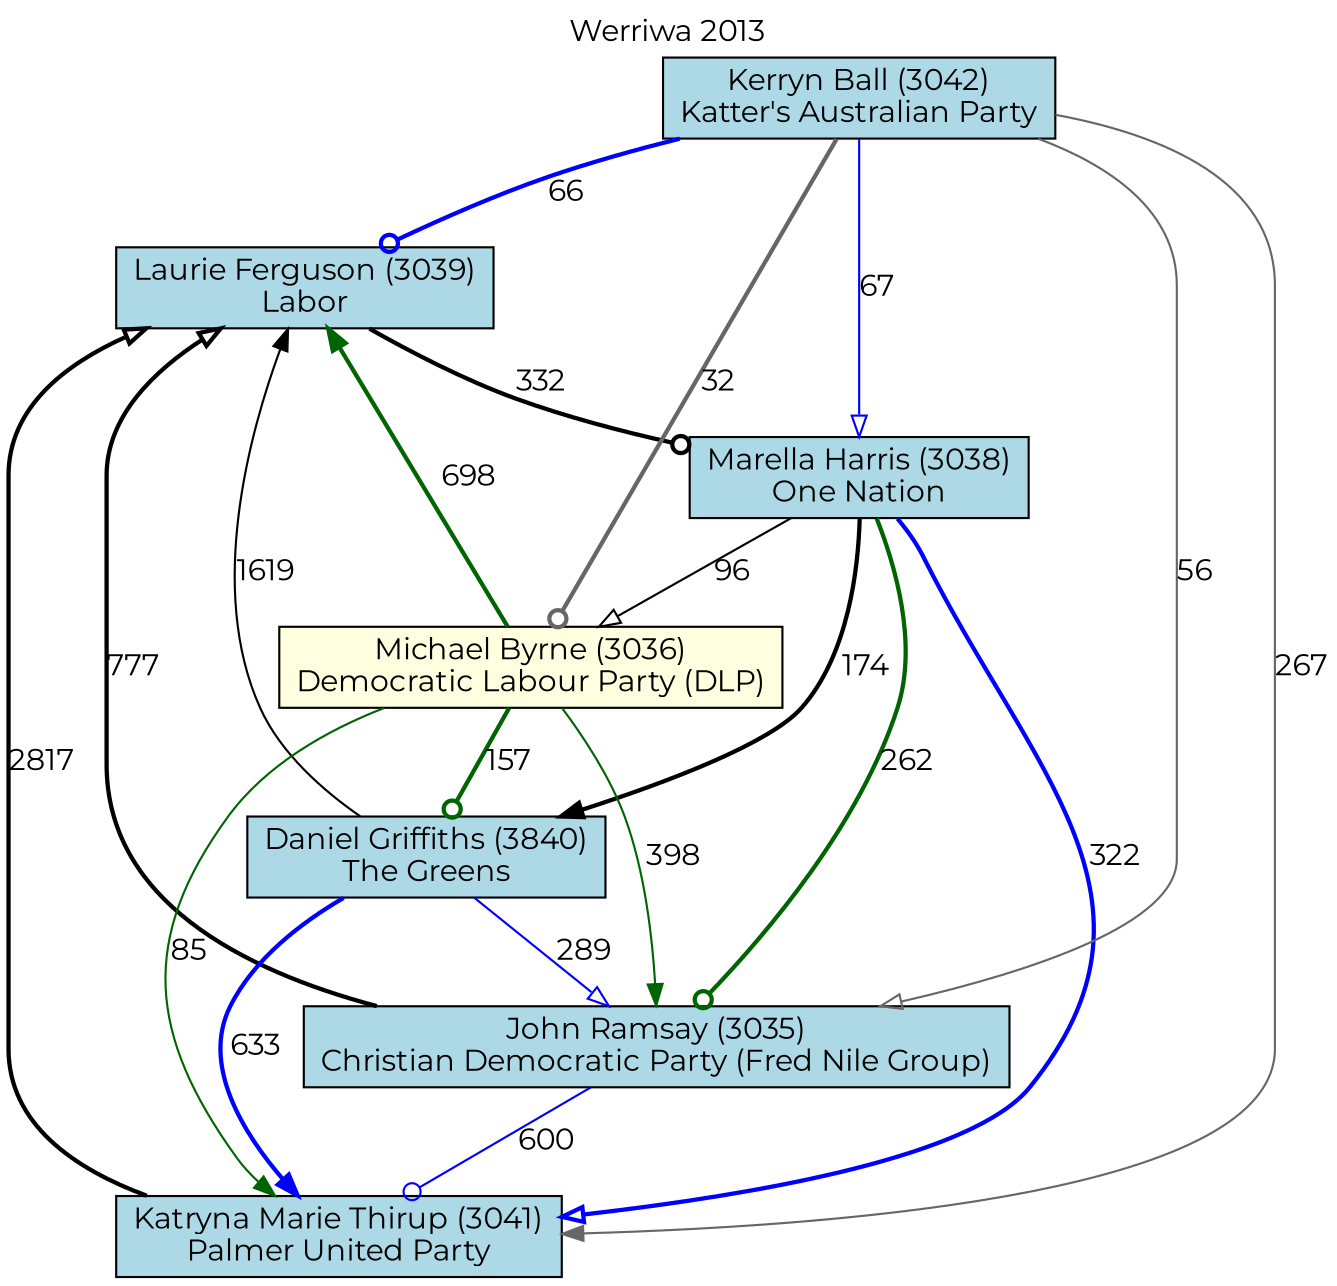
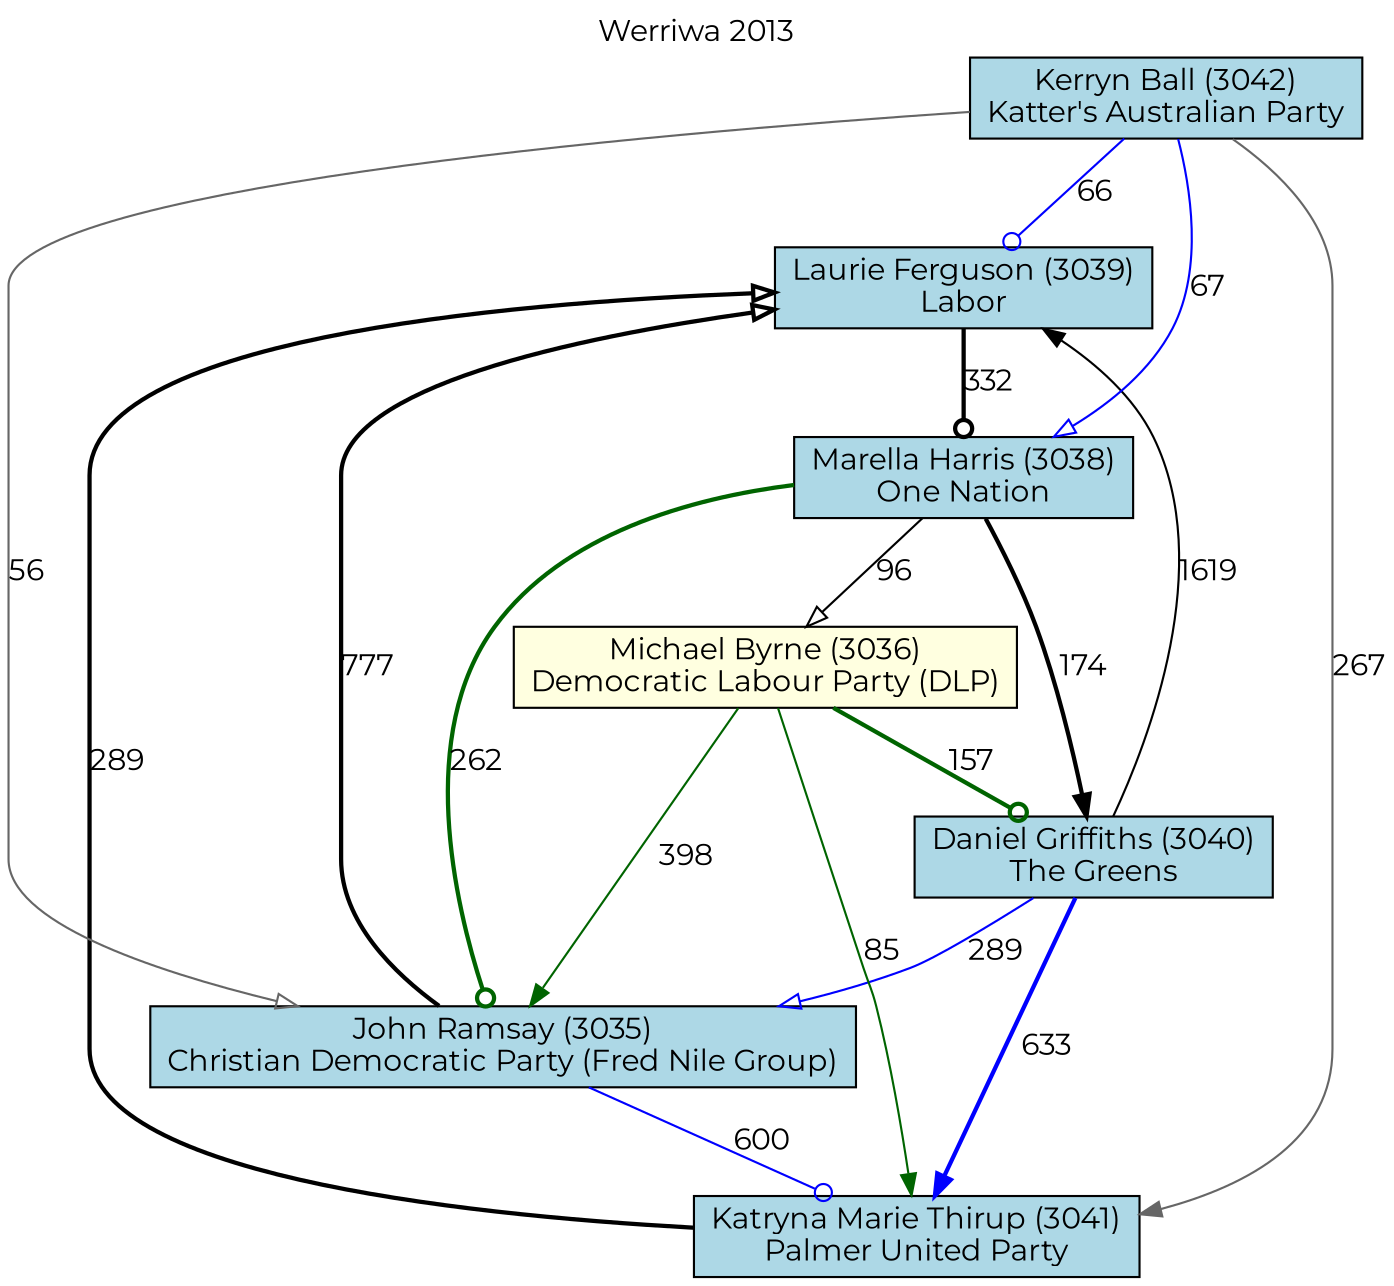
  digraph {
    fontname=Montserrat
    label="Werriwa 2013"
    labelloc=t
    mclimit=10
    node [fillcolor=lightblue fontname=Montserrat shape=box style=filled]
    edge [arrowhead=onormal color=black fontname=Montserrat style=bold]
    n1 [label="Laurie Ferguson (3039)\nLabor"]
    n2 [label="Marella Harris (3038)\nOne Nation"]
    n3 [label="Katryna Marie Thirup (3041)\nPalmer United Party"]
    n4 [label="John Ramsay (3035)\nChristian Democratic Party (Fred Nile Group)"]
-   n5 [label="Daniel Griffiths (3840)\nThe Greens"]
+   n5 [label="Daniel Griffiths (3040)\nThe Greens"]
    n6 [fillcolor=lightyellow label="Michael Byrne (3036)\nDemocratic Labour Party (DLP)"]
    n7 [label="Kerryn Ball (3042)\nKatter's Australian Party"]
    n1 -> n2 [arrowhead=odot label=332]
-   n2 -> n3 [color=blue label=322]
    n2 -> n4 [arrowhead=odot color=darkgreen label=262]
    n2 -> n5 [arrowhead=normal label=174]
    n2 -> n6 [label=96 style=solid]
-   n3 -> n1 [label=2817]
+   n3 -> n1 [label=289]
    n4 -> n1 [label=777]
    n4 -> n3 [arrowhead=odot color=blue label=600 style=solid]
    n5 -> n1 [arrowhead=normal label=1619 style=solid]
    n5 -> n3 [arrowhead=normal color=blue label=633]
    n5 -> n4 [color=blue label=289 style=solid]
-   n6 -> n1 [arrowhead=normal color=darkgreen label=698]
    n6 -> n3 [arrowhead=normal color=darkgreen label=85 style=solid]
    n6 -> n4 [arrowhead=normal color=darkgreen label=398 style=solid]
    n6 -> n5 [arrowhead=odot color=darkgreen label=157]
-   n7 -> n1 [arrowhead=odot color=blue label=66]
+   n7 -> n1 [arrowhead=odot color=blue label=66 style=solid]
    n7 -> n2 [color=blue label=67 style=solid]
    n7 -> n3 [arrowhead=normal color=gray40 label=267 style=solid]
    n7 -> n4 [color=gray40 label=56 style=solid]
-   n7 -> n6 [arrowhead=odot color=gray40 label=32]
  }
